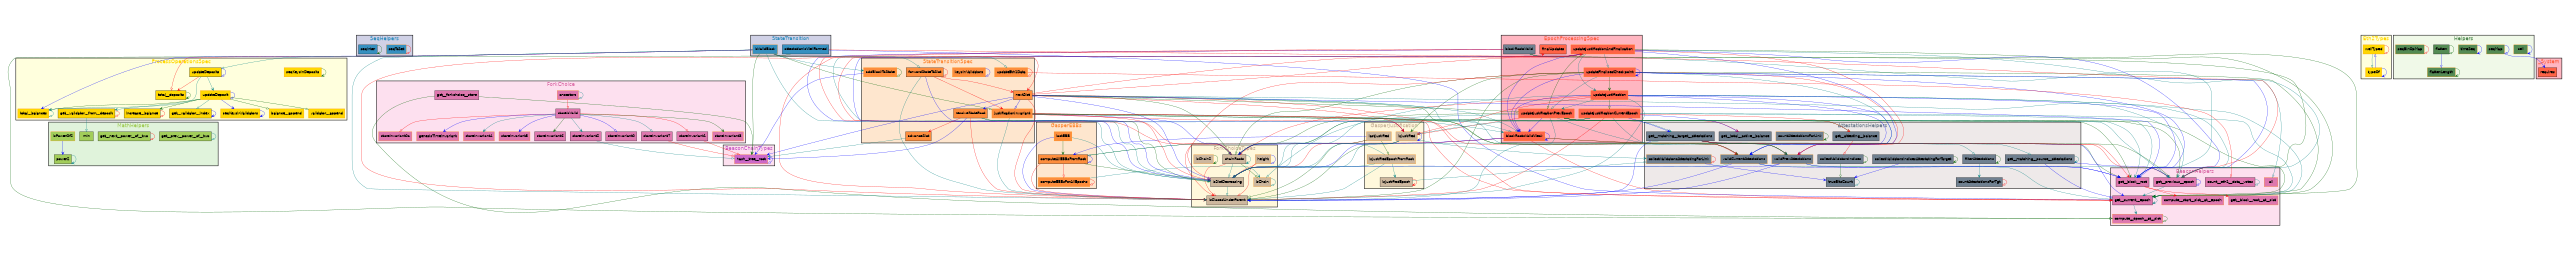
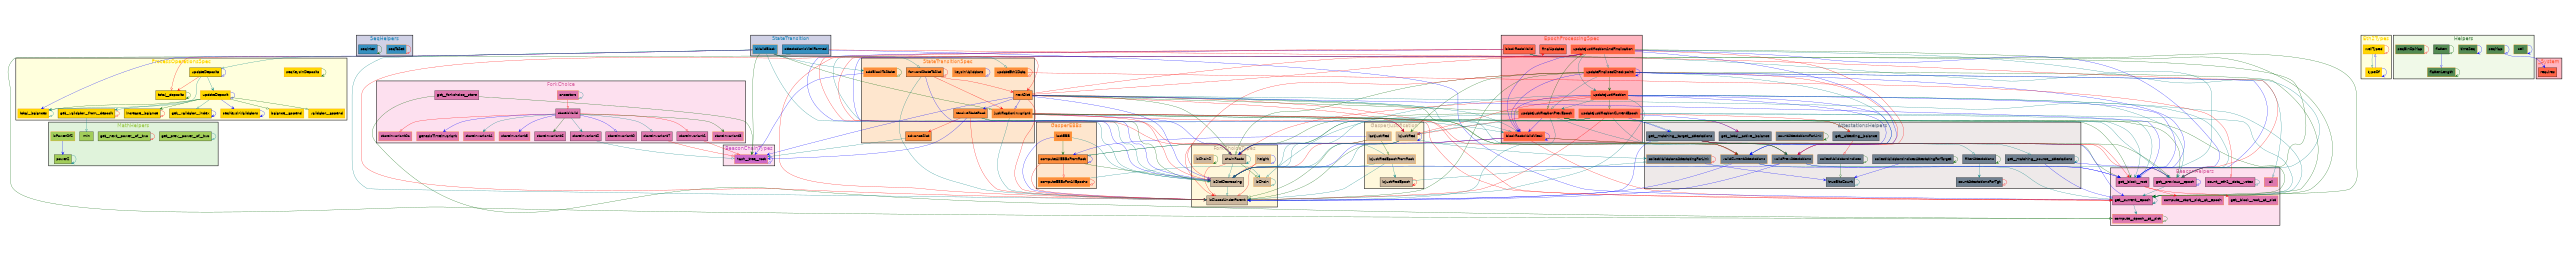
  digraph {
    fontname=helvetica
    node [color=darkorange fillcolor="#de77ae" fontname=helvetica shape=rectangle style=filled]
    edge [arrowhead=onormal color=teal]
    seqToSet [fillcolor="#3690c0"]
    seqInter [color=black fillcolor="#3690c0"]
    isChain [fillcolor=bisque3]
    height [fillcolor=bisque3]
    chainRoots [color=black fillcolor=bisque3]
    isChain2 [fillcolor=bisque3]
    isSlotDecreasing [color=black fillcolor=bisque3]
    isClosedUnderParent [color=black fillcolor=bisque3]
    lastEBB [fillcolor="#fd8d3c"]
    computeAllEBBsFromRoot [color=black fillcolor="#fd8d3c"]
    computeEBBsForAllEpochs [fillcolor="#fd8d3c"]
    get__forkchoice__store [color=black]
    storeInvariant0a
    genesisTimeInvariant
    storeInvariant4
    storeIsValid [color=black]
    ancestors
    storeInvariant5
    storeInvariant6 [color=black]
    storeInvariant7 [color=black]
    storeInvariant0 [color=black]
    storeInvariant1 [color=black]
    storeInvariant2 [color=black]
    storeInvariant3
-   blockRootsValid [color=black fillcolor=slategrey]
+   blockRootsValid [color=black fillcolor=tomato]
    updateFinalisedCheckpoint [fillcolor=tomato]
    updateJustificationPrevEpoch [fillcolor=tomato]
    updateJustification [fillcolor=tomato]
    blockRootsValidWeak [fillcolor=tomato]
    updateJustificationCurrentEpoch [fillcolor=tomato]
    updateJustificationAndFinalisation [fillcolor=tomato]
    finalUpdates [color=black fillcolor=tomato]
    wellTyped [fillcolor=gold]
    typeOf [fillcolor=gold]
    get__prev__power__of__two [color=black fillcolor=darkolivegreen3]
    power2 [color=black fillcolor=darkolivegreen3]
    get__next__power__of__two [color=black fillcolor=darkolivegreen3]
    min [color=black fillcolor=darkolivegreen3]
    isPowerOf2 [fillcolor=darkolivegreen3]
    hash__tree__root [fillcolor=orchid3]
    filterAttestations [color=black fillcolor=slategrey]
    get__total__active__balance [color=black fillcolor=slategrey]
    collectValidatorsAttestatingForLink [fillcolor=slategrey]
    countAttestationsForTgt [color=black fillcolor=slategrey]
    countAttestationsForLink [fillcolor=slategrey]
    get__matching__target__attestations [color=black fillcolor=slategrey]
    get__matching__source__attestations [color=black fillcolor=slategrey]
    collectValidatorsIndicesAttestatingForTarget [color=black fillcolor=slategrey]
    get__attesting__balance [color=black fillcolor=slategrey]
    collectValidatorsIndices [color=black fillcolor=slategrey]
    trueBitsCount [color=black fillcolor=slategrey]
    validCurrentAttestations [fillcolor=slategrey]
    validPrevAttestations [fillcolor=slategrey]
    ceil [fillcolor=palegreen4]
    seqMap [fillcolor=palegreen4]
    timeSeq [fillcolor=palegreen4]
    flatten [color=black fillcolor=palegreen4]
    flattenLength [fillcolor=palegreen4]
    seqBinOpMap [fillcolor=palegreen4]
    attestationIsWellFormed [color=black fillcolor="#3690c0"]
    isValidBlock [fillcolor="#3690c0"]
    lastJustified [fillcolor=bisque3]
    isJustified [fillcolor=bisque3]
    isJustifiedEpochFromRoot [fillcolor=bisque3]
    isJustifiedEpoch [color=black fillcolor=bisque3]
    updateEth1Data [fillcolor="#fd8d3c"]
    keysInValidators [fillcolor="#fd8d3c"]
    nextSlot [color=black fillcolor="#fd8d3c"]
    justificationInvariant [fillcolor="#fd8d3c"]
    advanceSlot [color=black fillcolor="#fd8d3c"]
    resolveStateRoot [color=black fillcolor="#fd8d3c"]
    addBlockToState [fillcolor="#fd8d3c"]
    forwardStateToSlot [color=black fillcolor="#fd8d3c"]
    all
    get__current__epoch [color=black]
    compute__epoch__at__slot
    get__previous__epoch [color=black]
    compute__start__slot__at__epoch
    count__eth1__data__votes [color=black]
    get__block__root__at__slot
    get__block__root [color=black]
    requires [color=black fillcolor=tomato]
    get__validator__index [color=black fillcolor=gold]
    updateDeposit [fillcolor=gold]
    seqKeysInValidators [fillcolor=gold]
    total__deposits [color=black fillcolor=gold]
    balance__append [fillcolor=gold]
    total__balances [fillcolor=gold]
    validator__append [fillcolor=gold]
    seqKeysInDeposits [fillcolor=gold]
    get__validator__from__deposit [color=black fillcolor=gold]
    increase__balance [color=black fillcolor=gold]
    updateDeposits [color=black fillcolor=gold]
    subgraph cluster_1 {
      fillcolor="#d0d1e6"
      fontcolor="#3690c0"
      fontsize=20.0
      label=SeqHelpers
      penwidth=2
      style=filled
      seqToSet
      seqInter
    }
    subgraph cluster_2 {
      fillcolor=cornsilk
      fontcolor=bisque3
      fontsize=20.0
      label=ForkChoiceTypes
      penwidth=2
      style=filled
      isChain
      height
      chainRoots
      isChain2
      isSlotDecreasing
      isClosedUnderParent
    }
    subgraph cluster_3 {
      fillcolor="#fee6ce"
      fontcolor="#fd8d3c"
      fontsize=20.0
      label=GasperEBBs
      penwidth=2
      style=filled
      lastEBB
      computeAllEBBsFromRoot
      computeEBBsForAllEpochs
    }
    subgraph cluster_4 {
      fillcolor="#fde0ef"
      fontcolor="#de77ae"
      fontsize=20.0
      label=ForkChoice
      penwidth=2
      style=filled
      get__forkchoice__store
      storeInvariant0a
      genesisTimeInvariant
      storeInvariant4
      storeIsValid
      ancestors
      storeInvariant5
      storeInvariant6
      storeInvariant7
      storeInvariant0
      storeInvariant1
      storeInvariant2
      storeInvariant3
    }
    subgraph cluster_5 {
      fillcolor=lightpink
      fontcolor=tomato
      fontsize=20.0
      label=EpochProcessingSpec
      penwidth=2
      style=filled
      blockRootsValid
      updateFinalisedCheckpoint
      updateJustificationPrevEpoch
      updateJustification
      blockRootsValidWeak
      updateJustificationCurrentEpoch
      updateJustificationAndFinalisation
      finalUpdates
    }
    subgraph cluster_6 {
      fillcolor="#ffffdd"
      fontcolor=gold
      fontsize=20.0
      label=Eth2Types
      penwidth=2
      style=filled
      wellTyped
      typeOf
    }
    subgraph cluster_7 {
      fillcolor="#e0f3db"
      fontcolor=darkolivegreen3
      fontsize=20.0
      label=MathHelpers
      penwidth=2
      style=filled
      get__prev__power__of__two
      power2
      get__next__power__of__two
      min
      isPowerOf2
    }
    subgraph cluster_8 {
      fillcolor="#fde0ef"
      fontcolor=orchid3
      fontsize=20.0
      label=BeaconChainTypes
      penwidth=2
      style=filled
      hash__tree__root
    }
    subgraph cluster_9 {
      fillcolor=snow2
      fontcolor=slategrey
      fontsize=20.0
      label=AttestationsHelpers
      penwidth=2
      style=filled
      filterAttestations
      get__total__active__balance
      collectValidatorsAttestatingForLink
      countAttestationsForTgt
      countAttestationsForLink
      get__matching__target__attestations
      get__matching__source__attestations
      collectValidatorsIndicesAttestatingForTarget
      get__attesting__balance
      collectValidatorsIndices
      trueBitsCount
      validCurrentAttestations
      validPrevAttestations
    }
    subgraph cluster_10 {
      fillcolor="#f0f9e8"
      fontcolor=palegreen4
      fontsize=20.0
      label=Helpers
      penwidth=2
      style=filled
      ceil
      seqMap
      timeSeq
      flatten
      flattenLength
      seqBinOpMap
    }
    subgraph cluster_11 {
      fillcolor="#d0d1e6"
      fontcolor="#3690c0"
      fontsize=20.0
      label=StateTransition
      penwidth=2
      style=filled
      attestationIsWellFormed
      isValidBlock
    }
    subgraph cluster_12 {
      fillcolor=cornsilk
      fontcolor=bisque3
      fontsize=20.0
      label=GasperJustification
      penwidth=2
      style=filled
      lastJustified
      isJustified
      isJustifiedEpochFromRoot
      isJustifiedEpoch
    }
    subgraph cluster_13 {
      fillcolor="#fee6ce"
      fontcolor="#fd8d3c"
      fontsize=20.0
      label=StateTransitionSpec
      penwidth=2
      style=filled
      updateEth1Data
      keysInValidators
      nextSlot
      justificationInvariant
      advanceSlot
      resolveStateRoot
      addBlockToState
      forwardStateToSlot
    }
    subgraph cluster_14 {
      fillcolor="#fde0ef"
      fontcolor="#de77ae"
      fontsize=20.0
      label=BeaconHelpers
      penwidth=2
      style=filled
      all
      get__current__epoch
      compute__epoch__at__slot
      get__previous__epoch
      compute__start__slot__at__epoch
      count__eth1__data__votes
      get__block__root__at__slot
      get__block__root
    }
    subgraph cluster_15 {
      fillcolor=lightpink
      fontcolor=tomato
      fontsize=20.0
      label=_System
      penwidth=2
      style=filled
      requires
    }
    subgraph cluster_16 {
      fillcolor="#ffffdd"
      fontcolor=gold
      fontsize=20.0
      label=ProcessOperationsSpec
      penwidth=2
      style=filled
      get__validator__index
      updateDeposit
      seqKeysInValidators
      total__deposits
      balance__append
      total__balances
      validator__append
      seqKeysInDeposits
      get__validator__from__deposit
      increase__balance
      updateDeposits
    }
    seqToSet -> seqToSet [color=red]
    seqInter -> seqInter [arrowhead=vee color=darkgreen]
    isChain -> isChain
    height -> height [color=blue]
    height -> isSlotDecreasing [color=red]
    height -> isClosedUnderParent [color=red]
    chainRoots -> isChain [color=darkgreen]
    chainRoots -> chainRoots [arrowhead=vee]
    chainRoots -> isSlotDecreasing
    chainRoots -> isClosedUnderParent [color=red]
    isChain2 -> isChain2 [arrowhead=vee color=darkgreen]
    isSlotDecreasing -> isClosedUnderParent
    lastEBB -> isSlotDecreasing [arrowhead=vee]
    lastEBB -> isClosedUnderParent [color=blue]
    lastEBB -> computeAllEBBsFromRoot [arrowhead=vee color=darkgreen]
    computeAllEBBsFromRoot -> chainRoots [color=darkgreen]
    computeAllEBBsFromRoot -> isSlotDecreasing [arrowhead=vee color=darkgreen]
    computeAllEBBsFromRoot -> isClosedUnderParent [color=red]
    computeAllEBBsFromRoot -> computeAllEBBsFromRoot [color=blue]
    computeAllEBBsFromRoot -> computeEBBsForAllEpochs [color=red]
    computeEBBsForAllEpochs -> isChain [arrowhead=vee]
    computeEBBsForAllEpochs -> computeEBBsForAllEpochs [color=red]
    get__forkchoice__store -> hash__tree__root [color=darkgreen]
    get__forkchoice__store -> compute__epoch__at__slot [color=darkgreen]
    storeIsValid -> storeInvariant0a [color=red]
    storeIsValid -> genesisTimeInvariant [arrowhead=vee color=blue]
    storeIsValid -> storeInvariant4 [arrowhead=vee]
    storeIsValid -> storeInvariant5 [arrowhead=vee color=blue]
    storeIsValid -> storeInvariant6 [arrowhead=vee color=darkgreen]
    storeIsValid -> storeInvariant7
    storeIsValid -> storeInvariant0 [color=blue]
    storeIsValid -> storeInvariant1 [color=red]
    storeIsValid -> storeInvariant2 [arrowhead=vee]
    storeIsValid -> storeInvariant3 [arrowhead=vee color=darkgreen]
    ancestors -> storeIsValid [color=red]
    ancestors -> ancestors
    storeInvariant7 -> hash__tree__root [color=red]
    storeInvariant1 -> hash__tree__root [color=red]
    storeInvariant2 -> hash__tree__root
    blockRootsValid -> chainRoots [color=red]
    blockRootsValid -> isSlotDecreasing [arrowhead=vee color=blue]
    blockRootsValid -> isClosedUnderParent [arrowhead=vee color=red]
    blockRootsValid -> get__current__epoch [color=darkgreen]
    blockRootsValid -> get__previous__epoch [arrowhead=vee color=darkgreen]
    blockRootsValid -> get__block__root [arrowhead=vee]
    updateFinalisedCheckpoint -> chainRoots [color=darkgreen]
    updateFinalisedCheckpoint -> isSlotDecreasing [color=red]
    updateFinalisedCheckpoint -> isClosedUnderParent [color=darkgreen]
    updateFinalisedCheckpoint -> updateFinalisedCheckpoint [arrowhead=vee color=blue]
    updateFinalisedCheckpoint -> updateJustificationPrevEpoch
    updateFinalisedCheckpoint -> updateJustification [arrowhead=vee color=darkgreen]
    updateFinalisedCheckpoint -> blockRootsValidWeak [arrowhead=vee color=blue]
    updateFinalisedCheckpoint -> validCurrentAttestations [arrowhead=vee]
    updateFinalisedCheckpoint -> validPrevAttestations [color=red]
    updateFinalisedCheckpoint -> isJustified [arrowhead=vee color=darkgreen]
    updateFinalisedCheckpoint -> all
    updateFinalisedCheckpoint -> get__current__epoch [arrowhead=vee color=darkgreen]
    updateFinalisedCheckpoint -> get__previous__epoch [color=blue]
    updateFinalisedCheckpoint -> get__block__root [arrowhead=vee color=blue]
    updateJustificationPrevEpoch -> chainRoots [arrowhead=vee color=darkgreen]
    updateJustificationPrevEpoch -> isSlotDecreasing
    updateJustificationPrevEpoch -> isClosedUnderParent [arrowhead=vee]
    updateJustificationPrevEpoch -> blockRootsValidWeak [arrowhead=vee color=blue]
    updateJustificationPrevEpoch -> get__total__active__balance [arrowhead=vee color=red]
    updateJustificationPrevEpoch -> get__matching__target__attestations [arrowhead=vee]
    updateJustificationPrevEpoch -> get__attesting__balance [color=darkgreen]
    updateJustificationPrevEpoch -> validPrevAttestations [arrowhead=vee]
    updateJustificationPrevEpoch -> isJustified [arrowhead=vee color=red]
    updateJustificationPrevEpoch -> get__current__epoch [color=darkgreen]
    updateJustificationPrevEpoch -> get__previous__epoch [color=darkgreen]
    updateJustificationPrevEpoch -> get__block__root [arrowhead=vee]
    updateJustification -> isChain
    updateJustification -> chainRoots [arrowhead=vee color=red]
    updateJustification -> isClosedUnderParent [arrowhead=vee]
    updateJustification -> updateJustificationPrevEpoch [arrowhead=vee]
    updateJustification -> blockRootsValidWeak [color=blue]
    updateJustification -> updateJustificationCurrentEpoch [color=darkgreen]
    updateJustification -> validCurrentAttestations [arrowhead=vee color=blue]
    updateJustification -> validPrevAttestations [arrowhead=vee color=blue]
    updateJustification -> isJustified [color=red]
    updateJustification -> get__current__epoch [arrowhead=vee]
    updateJustification -> get__previous__epoch [arrowhead=vee]
    updateJustification -> get__block__root [arrowhead=vee color=blue]
    blockRootsValidWeak -> chainRoots [arrowhead=vee color=blue]
    blockRootsValidWeak -> isSlotDecreasing [color=blue]
    blockRootsValidWeak -> isClosedUnderParent [arrowhead=vee color=red]
    blockRootsValidWeak -> blockRootsValidWeak [arrowhead=vee color=blue]
    blockRootsValidWeak -> get__current__epoch [arrowhead=vee color=red]
    blockRootsValidWeak -> get__previous__epoch [color=red]
    blockRootsValidWeak -> get__block__root [arrowhead=vee color=darkgreen]
    updateJustificationCurrentEpoch -> chainRoots [color=darkgreen]
    updateJustificationCurrentEpoch -> isSlotDecreasing [arrowhead=vee]
    updateJustificationCurrentEpoch -> isClosedUnderParent [arrowhead=vee color=red]
    updateJustificationCurrentEpoch -> get__total__active__balance [color=blue]
    updateJustificationCurrentEpoch -> get__matching__target__attestations [arrowhead=vee color=blue]
    updateJustificationCurrentEpoch -> get__attesting__balance [arrowhead=vee color=red]
    updateJustificationCurrentEpoch -> validCurrentAttestations
    updateJustificationCurrentEpoch -> isJustified
    updateJustificationCurrentEpoch -> get__current__epoch
    updateJustificationCurrentEpoch -> get__block__root
    updateJustificationAndFinalisation -> chainRoots [color=red]
    updateJustificationAndFinalisation -> isSlotDecreasing [arrowhead=vee]
    updateJustificationAndFinalisation -> isClosedUnderParent [arrowhead=vee color=red]
    updateJustificationAndFinalisation -> updateFinalisedCheckpoint
    updateJustificationAndFinalisation -> updateJustificationPrevEpoch [color=darkgreen]
    updateJustificationAndFinalisation -> updateJustification [arrowhead=vee]
    updateJustificationAndFinalisation -> blockRootsValidWeak [arrowhead=vee color=blue]
    updateJustificationAndFinalisation -> validCurrentAttestations [arrowhead=vee color=blue]
    updateJustificationAndFinalisation -> validPrevAttestations [arrowhead=vee color=red]
    updateJustificationAndFinalisation -> isJustified [arrowhead=vee color=blue]
    updateJustificationAndFinalisation -> get__current__epoch [arrowhead=vee color=darkgreen]
    updateJustificationAndFinalisation -> get__previous__epoch [arrowhead=vee]
    updateJustificationAndFinalisation -> get__block__root [color=blue]
    wellTyped -> wellTyped [color=red]
    wellTyped -> typeOf
    typeOf -> wellTyped [color=blue]
    typeOf -> typeOf [arrowhead=vee color=blue]
    get__prev__power__of__two -> get__prev__power__of__two
    power2 -> power2 [arrowhead=vee]
    get__next__power__of__two -> get__next__power__of__two [color=red]
    isPowerOf2 -> power2 [arrowhead=vee color=blue]
    hash__tree__root -> hash__tree__root [color=blue]
    filterAttestations -> filterAttestations [arrowhead=vee color=darkgreen]
    filterAttestations -> countAttestationsForTgt [arrowhead=vee]
    collectValidatorsAttestatingForLink -> collectValidatorsAttestatingForLink [color=red]
    collectValidatorsAttestatingForLink -> trueBitsCount [arrowhead=vee color=blue]
    countAttestationsForTgt -> countAttestationsForTgt [color=red]
    countAttestationsForLink -> countAttestationsForLink [arrowhead=vee color=darkgreen]
    get__matching__target__attestations -> isSlotDecreasing
    get__matching__target__attestations -> isClosedUnderParent [arrowhead=vee color=blue]
    get__matching__target__attestations -> filterAttestations
    get__matching__target__attestations -> get__matching__source__attestations
    get__matching__target__attestations -> validCurrentAttestations [arrowhead=vee color=red]
    get__matching__target__attestations -> validPrevAttestations [arrowhead=vee color=red]
    get__matching__target__attestations -> get__current__epoch [arrowhead=vee color=blue]
    get__matching__target__attestations -> get__previous__epoch [color=darkgreen]
    get__matching__target__attestations -> get__block__root [arrowhead=vee color=red]
    get__matching__source__attestations -> get__matching__source__attestations [arrowhead=vee]
    get__matching__source__attestations -> get__current__epoch [color=blue]
    get__matching__source__attestations -> get__previous__epoch [color=blue]
    collectValidatorsIndicesAttestatingForTarget -> collectValidatorsIndicesAttestatingForTarget [arrowhead=vee color=darkgreen]
    collectValidatorsIndicesAttestatingForTarget -> trueBitsCount [arrowhead=vee color=blue]
    get__attesting__balance -> collectValidatorsIndices [color=red]
    collectValidatorsIndices -> collectValidatorsIndices [color=darkgreen]
    collectValidatorsIndices -> trueBitsCount [color=darkgreen]
    trueBitsCount -> trueBitsCount
    validCurrentAttestations -> isSlotDecreasing
    validCurrentAttestations -> isClosedUnderParent [color=blue]
    validCurrentAttestations -> get__current__epoch [arrowhead=vee]
    validCurrentAttestations -> get__block__root [arrowhead=vee color=blue]
    validPrevAttestations -> isSlotDecreasing [color=blue]
    validPrevAttestations -> isClosedUnderParent [arrowhead=vee color=blue]
    validPrevAttestations -> get__previous__epoch
    validPrevAttestations -> get__block__root [arrowhead=vee color=blue]
    ceil -> ceil [arrowhead=vee color=blue]
    seqMap -> seqMap [color=blue]
    seqMap -> requires [arrowhead=vee color=blue]
    timeSeq -> timeSeq [arrowhead=vee color=blue]
    flatten -> flatten [color=darkgreen]
    flatten -> flattenLength [color=blue]
    flattenLength -> flattenLength [arrowhead=vee color=darkgreen]
    seqBinOpMap -> seqBinOpMap [color=red]
    attestationIsWellFormed -> get__current__epoch [color=blue]
    attestationIsWellFormed -> compute__epoch__at__slot [color=darkgreen]
    attestationIsWellFormed -> get__previous__epoch [color=red]
    isValidBlock -> isSlotDecreasing [arrowhead=vee]
    isValidBlock -> isClosedUnderParent [arrowhead=vee]
    isValidBlock -> hash__tree__root [arrowhead=vee color=darkgreen]
    isValidBlock -> updateEth1Data
    isValidBlock -> nextSlot [arrowhead=vee color=red]
    isValidBlock -> justificationInvariant [color=darkgreen]
    isValidBlock -> addBlockToState [arrowhead=vee]
    isValidBlock -> forwardStateToSlot
    isValidBlock -> total__deposits [color=red]
    isValidBlock -> total__balances [arrowhead=vee color=blue]
    isValidBlock -> updateDeposits
    lastJustified -> isSlotDecreasing [color=red]
    lastJustified -> isClosedUnderParent [color=darkgreen]
    lastJustified -> computeAllEBBsFromRoot [arrowhead=vee color=blue]
    lastJustified -> isJustifiedEpochFromRoot [color=darkgreen]
    isJustified -> chainRoots [color=blue]
    isJustified -> isSlotDecreasing
    isJustified -> isClosedUnderParent [color=darkgreen]
    isJustified -> collectValidatorsAttestatingForLink [arrowhead=vee]
    isJustified -> isJustified [arrowhead=vee color=blue]
    isJustifiedEpochFromRoot -> isSlotDecreasing
    isJustifiedEpochFromRoot -> isClosedUnderParent
    isJustifiedEpochFromRoot -> computeAllEBBsFromRoot
    isJustifiedEpochFromRoot -> isJustifiedEpoch [arrowhead=vee]
    isJustifiedEpoch -> collectValidatorsAttestatingForLink
    isJustifiedEpoch -> isJustifiedEpoch [arrowhead=vee color=red]
    updateEth1Data -> updateEth1Data [color=red]
    updateEth1Data -> count__eth1__data__votes [color=red]
    keysInValidators -> keysInValidators [color=blue]
    nextSlot -> chainRoots [color=darkgreen]
    nextSlot -> isSlotDecreasing [color=blue]
    nextSlot -> isClosedUnderParent [arrowhead=vee color=red]
    nextSlot -> updateJustificationPrevEpoch [color=darkgreen]
    nextSlot -> blockRootsValidWeak
    nextSlot -> updateJustificationAndFinalisation [arrowhead=vee color=red]
    nextSlot -> finalUpdates [arrowhead=vee color=red]
    nextSlot -> hash__tree__root [arrowhead=vee color=blue]
    nextSlot -> validCurrentAttestations [arrowhead=vee color=darkgreen]
    nextSlot -> validPrevAttestations [arrowhead=vee]
    nextSlot -> isJustified [arrowhead=vee color=red]
    nextSlot -> justificationInvariant [color=blue]
    nextSlot -> resolveStateRoot [arrowhead=vee color=blue]
    nextSlot -> get__current__epoch [color=red]
    nextSlot -> get__previous__epoch [arrowhead=vee]
    nextSlot -> get__block__root [arrowhead=vee color=blue]
    justificationInvariant -> chainRoots [color=blue]
    justificationInvariant -> isSlotDecreasing [color=red]
    justificationInvariant -> isClosedUnderParent
    justificationInvariant -> blockRootsValidWeak
    justificationInvariant -> validCurrentAttestations [color=red]
    justificationInvariant -> validPrevAttestations [color=darkgreen]
    justificationInvariant -> isJustified [color=red]
    justificationInvariant -> get__current__epoch [arrowhead=vee color=red]
    justificationInvariant -> get__previous__epoch [arrowhead=vee]
    justificationInvariant -> get__block__root [arrowhead=vee color=darkgreen]
    advanceSlot -> hash__tree__root [arrowhead=vee]
    resolveStateRoot -> isSlotDecreasing [color=darkgreen]
    resolveStateRoot -> isClosedUnderParent [color=red]
    resolveStateRoot -> blockRootsValidWeak [arrowhead=vee]
    resolveStateRoot -> hash__tree__root [arrowhead=vee color=blue]
    resolveStateRoot -> advanceSlot [arrowhead=vee color=red]
    addBlockToState -> hash__tree__root [arrowhead=vee color=blue]
    addBlockToState -> addBlockToState [color=darkgreen]
    forwardStateToSlot -> isSlotDecreasing [color=blue]
    forwardStateToSlot -> isClosedUnderParent [arrowhead=vee]
    forwardStateToSlot -> nextSlot [arrowhead=vee color=red]
    forwardStateToSlot -> justificationInvariant [arrowhead=vee color=red]
    forwardStateToSlot -> forwardStateToSlot [color=red]
    get__current__epoch -> get__current__epoch [arrowhead=vee]
    get__current__epoch -> compute__epoch__at__slot [arrowhead=vee]
    compute__epoch__at__slot -> compute__epoch__at__slot [color=darkgreen]
    get__previous__epoch -> get__current__epoch [arrowhead=vee]
    get__previous__epoch -> get__previous__epoch [color=blue]
    count__eth1__data__votes -> count__eth1__data__votes
    get__block__root -> compute__start__slot__at__epoch [arrowhead=vee color=red]
    get__block__root -> get__block__root__at__slot [arrowhead=vee color=red]
    get__validator__index -> get__validator__index [arrowhead=vee color=blue]
    updateDeposit -> get__validator__index
    updateDeposit -> updateDeposit [color=blue]
    updateDeposit -> seqKeysInValidators [arrowhead=vee color=blue]
    updateDeposit -> balance__append [color=darkgreen]
    updateDeposit -> total__balances [color=darkgreen]
    updateDeposit -> validator__append [color=darkgreen]
    updateDeposit -> get__validator__from__deposit [arrowhead=vee]
    updateDeposit -> increase__balance [arrowhead=vee color=darkgreen]
    seqKeysInValidators -> seqKeysInValidators [arrowhead=vee color=blue]
    total__deposits -> total__deposits [arrowhead=vee color=darkgreen]
    total__balances -> total__balances
    seqKeysInDeposits -> seqKeysInDeposits [arrowhead=vee color=darkgreen]
    get__validator__from__deposit -> min
    get__validator__from__deposit -> get__validator__from__deposit [color=red]
    increase__balance -> increase__balance [color=red]
    updateDeposits -> updateDeposit [arrowhead=vee]
    updateDeposits -> total__deposits [arrowhead=vee color=red]
    updateDeposits -> total__balances [arrowhead=vee]
    updateDeposits -> updateDeposits [color=blue]
  }
